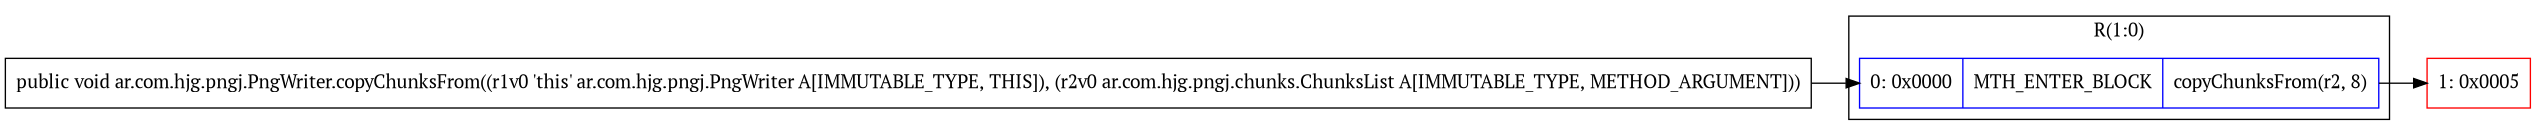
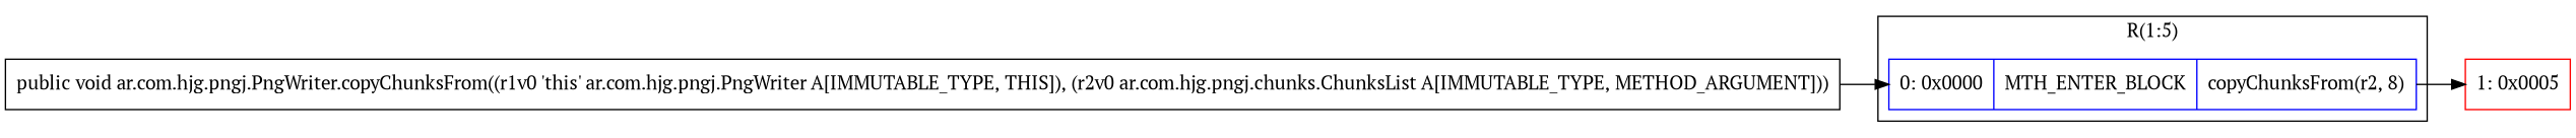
  digraph {
    rankdir=LR
    fontname="PT Serif"
    node [shape=record fontname="PT Serif"]
    edge [fontname="PT Serif"]
    n1 [color=blue label="{0\:\ 0x0000|MTH_ENTER_BLOCK\l|copyChunksFrom(r2, 8)\l}"]
    n2 [color=red label="{1\:\ 0x0005}"]
    n3 [label="{public void ar.com.hjg.pngj.PngWriter.copyChunksFrom((r1v0 'this' ar.com.hjg.pngj.PngWriter A[IMMUTABLE_TYPE, THIS]), (r2v0 ar.com.hjg.pngj.chunks.ChunksList A[IMMUTABLE_TYPE, METHOD_ARGUMENT])) }"]
    subgraph cluster_1 {
-     label="R(1:0)"
+     label="R(1:5)"
      n1
    }
    n1 -> n2
    n3 -> n1
  }
